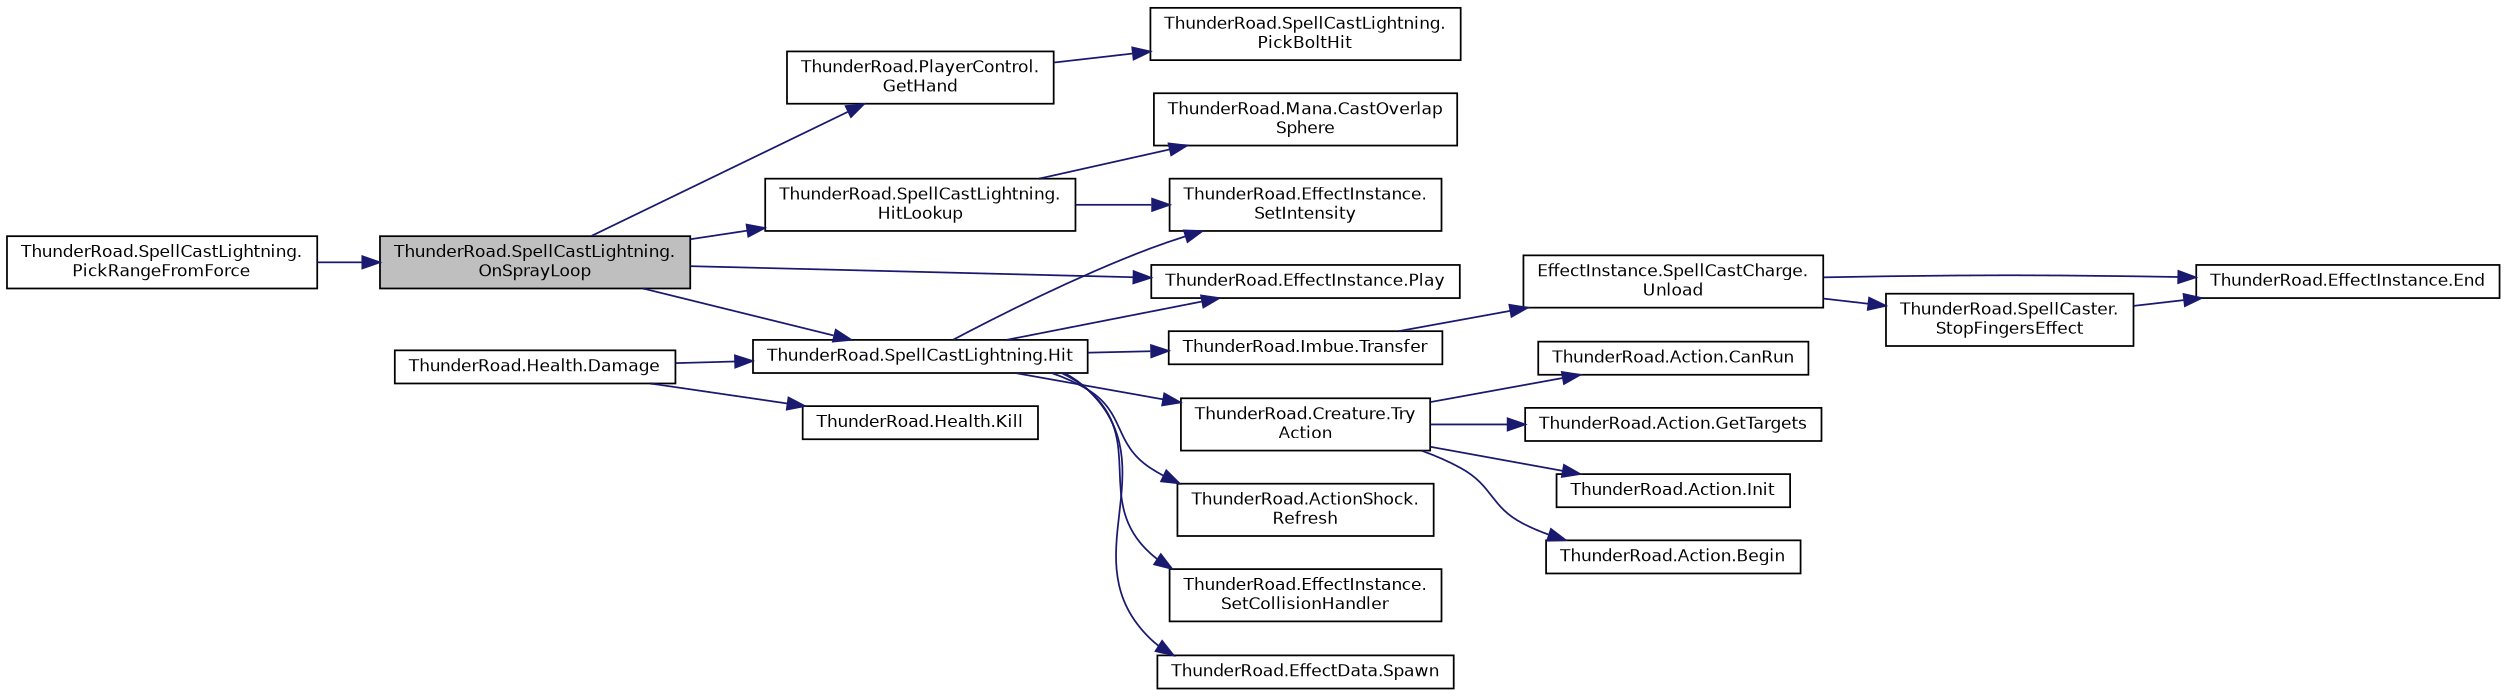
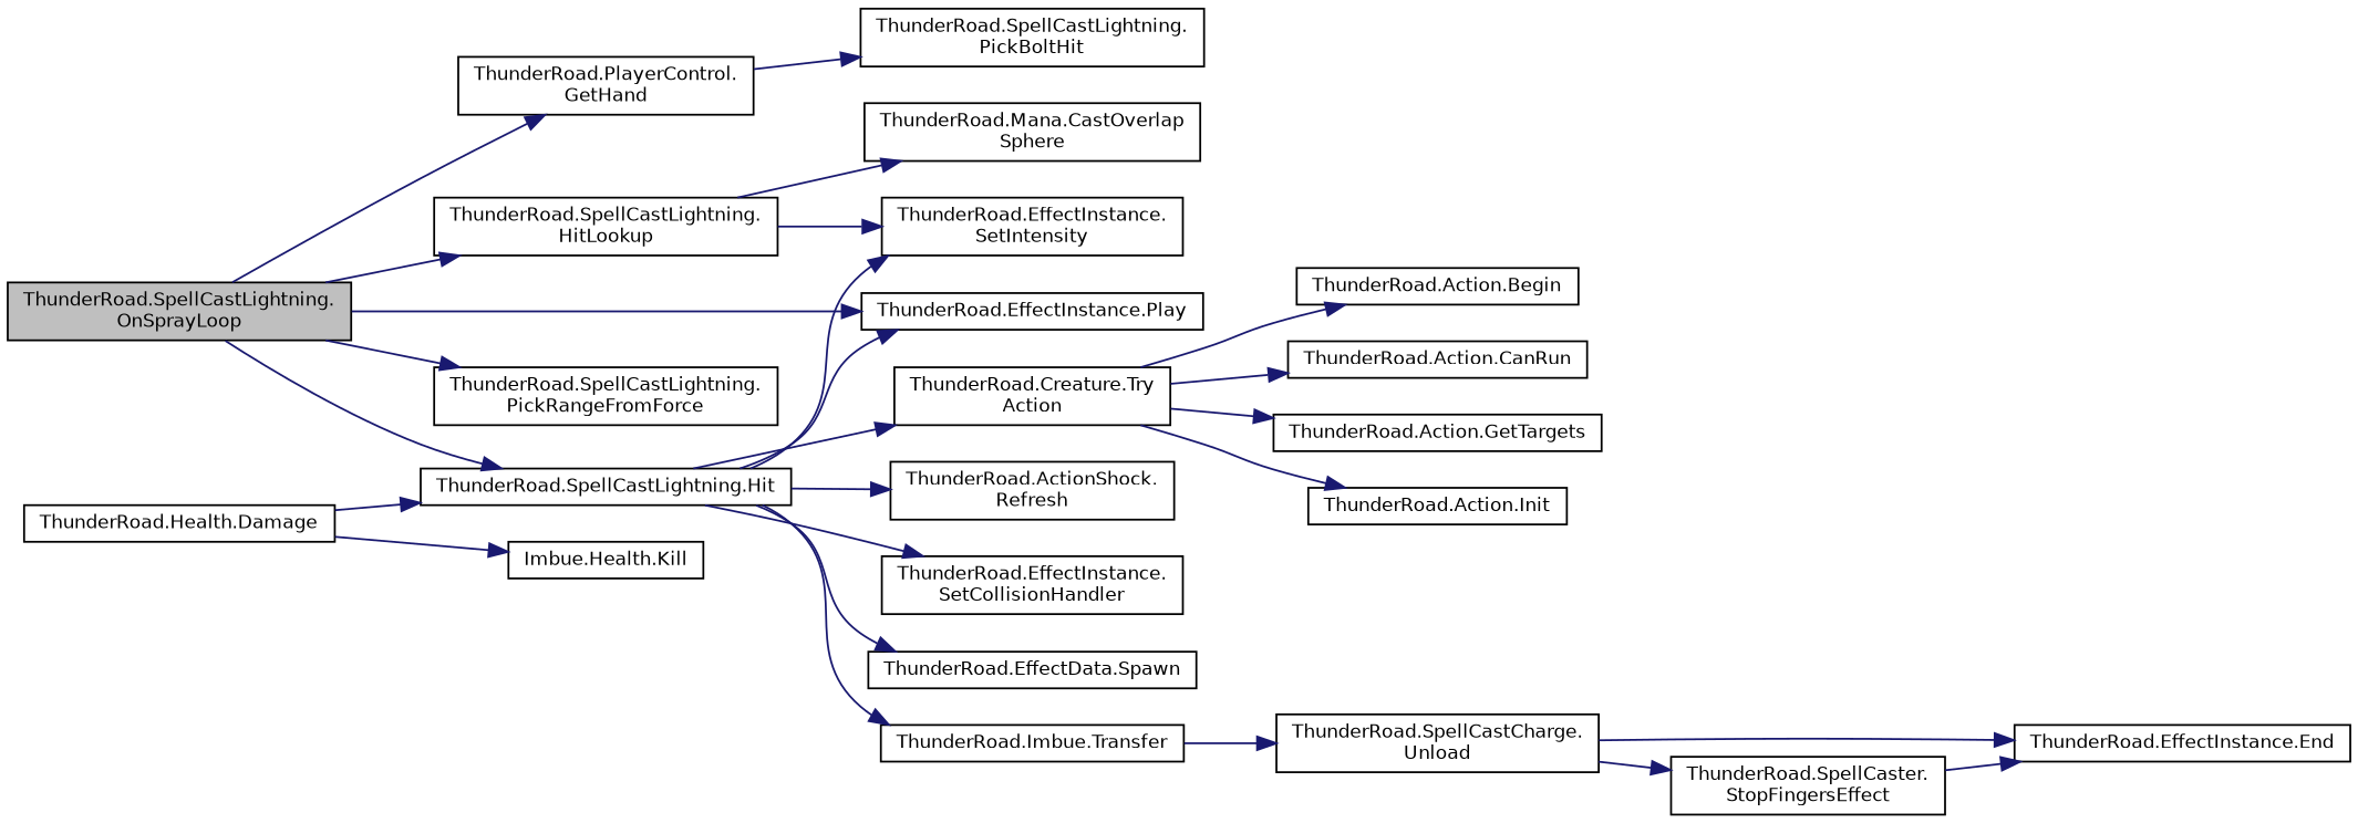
  digraph {
    rankdir=LR
    node [color=black fillcolor=white fontname=Helvetica fontsize=10 shape=record style=filled]
    edge [color=midnightblue fontname=Helvetica fontsize=10 labelfontname=Helvetica labelfontsize=10 style=solid]
    n1 [fillcolor=grey75 fontcolor=black height=0.2 label="ThunderRoad.SpellCastLightning.\lOnSprayLoop" width=0.4]
    n2 [height=0.2 label="ThunderRoad.PlayerControl.\lGetHand" width=0.4]
    n3 [height=0.2 label="ThunderRoad.SpellCastLightning.Hit" width=0.4]
    n4 [height=0.2 label="ThunderRoad.EffectInstance.Play" width=0.4]
    n5 [height=0.2 label="ThunderRoad.SpellCastLightning.\lHitLookup" width=0.4]
    n6 [height=0.2 label="ThunderRoad.SpellCastLightning.\lPickRangeFromForce" width=0.4]
    n7 [height=0.2 label="ThunderRoad.SpellCastLightning.\lPickBoltHit" width=0.4]
    n8 [height=0.2 label="ThunderRoad.EffectInstance.\lSetIntensity" width=0.4]
    n9 [height=0.2 label="ThunderRoad.ActionShock.\lRefresh" width=0.4]
    n10 [height=0.2 label="ThunderRoad.EffectInstance.\lSetCollisionHandler" width=0.4]
    n11 [height=0.2 label="ThunderRoad.EffectData.Spawn" width=0.4]
    n12 [height=0.2 label="ThunderRoad.Imbue.Transfer" width=0.4]
    n13 [height=0.2 label="ThunderRoad.Creature.Try\lAction" width=0.4]
    n14 [height=0.2 label="ThunderRoad.Mana.CastOverlap\lSphere" width=0.4]
    n15 [height=0.2 label="ThunderRoad.Health.Damage" width=0.4]
-   n16 [height=0.2 label="ThunderRoad.Health.Kill" width=0.4]
-   n17 [height=0.2 label="EffectInstance.SpellCastCharge.\lUnload" width=0.4]
+   n16 [height=0.2 label="Imbue.Health.Kill" width=0.4]
+   n17 [height=0.2 label="ThunderRoad.SpellCastCharge.\lUnload" width=0.4]
    n18 [height=0.2 label="ThunderRoad.Action.Begin" width=0.4]
    n19 [height=0.2 label="ThunderRoad.Action.CanRun" width=0.4]
    n20 [height=0.2 label="ThunderRoad.Action.GetTargets" width=0.4]
    n21 [height=0.2 label="ThunderRoad.Action.Init" width=0.4]
    n22 [height=0.2 label="ThunderRoad.EffectInstance.End" width=0.4]
    n23 [height=0.2 label="ThunderRoad.SpellCaster.\lStopFingersEffect" width=0.4]
    n1 -> n2
    n1 -> n3
    n1 -> n4
    n1 -> n5
-   n6 -> n1
+   n1 -> n6
    n2 -> n7
    n3 -> n4
    n3 -> n8
    n3 -> n9
    n3 -> n10
    n3 -> n11
    n3 -> n12
    n3 -> n13
    n5 -> n8
    n5 -> n14
    n12 -> n17
    n13 -> n18
    n13 -> n19
    n13 -> n20
    n13 -> n21
    n15 -> n3
    n15 -> n16
    n17 -> n22
    n17 -> n23
    n23 -> n22
  }
